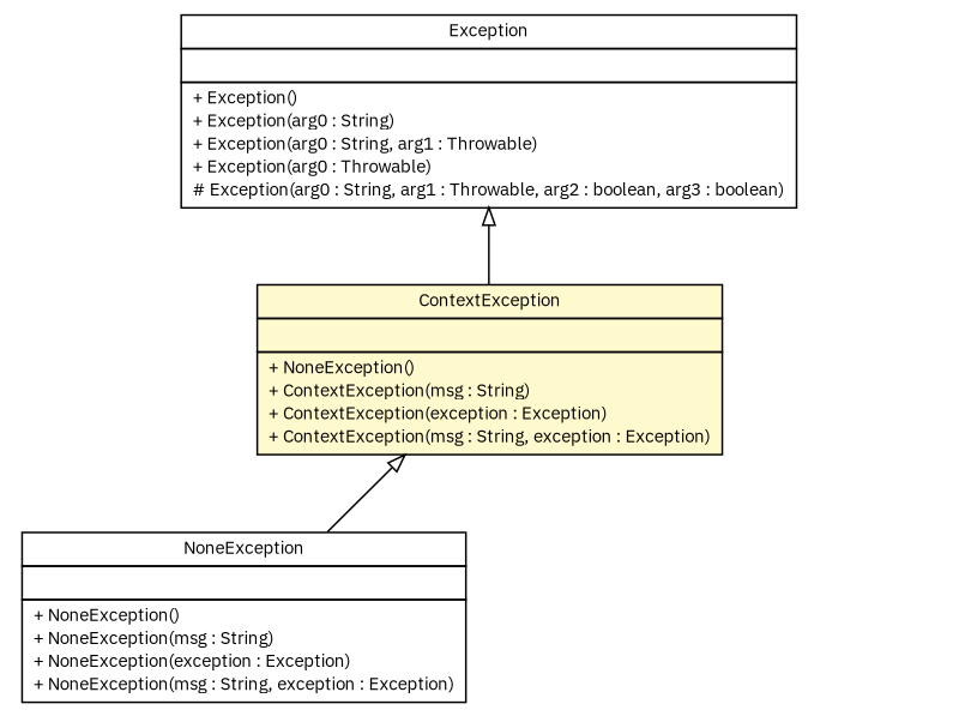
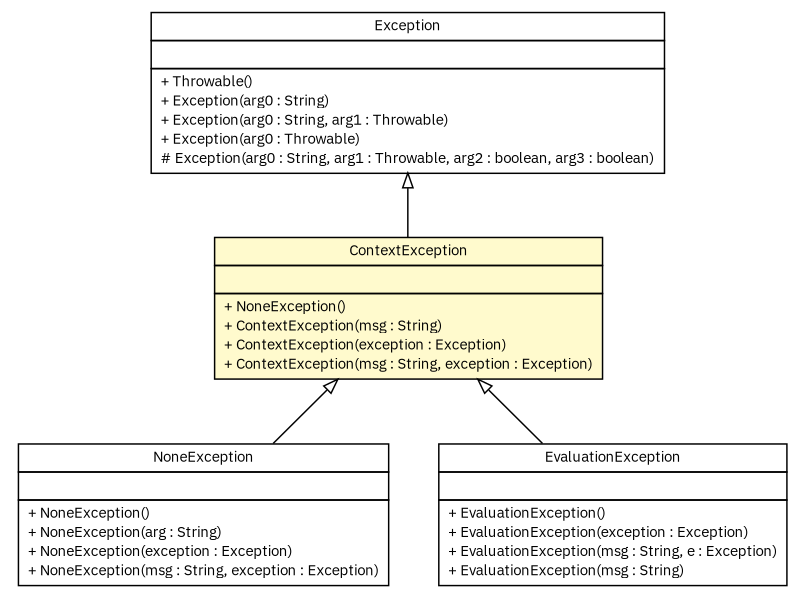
  digraph {
    fontname="IBM Plex Sans"
    nodesep=0.25
    ranksep=0.5
    node [fontcolor=black fontname="IBM Plex Sans" fontsize=10.0 shape=plaintext]
    edge [arrowtail=empty dir=back fontname="IBM Plex Sans" fontsize=10 headport=p labelfontname=Helvetica labelfontsize=10 tailport=p]
-   n1 [label=<<table title="sorcer.service.NoneException" border="0" cellborder="1" cellspacing="0" cellpadding="2" port="p" href="./NoneException.html"> 		<tr><td><table border="0" cellspacing="0" cellpadding="1"> <tr><td align="center" balign="center"> NoneException </td></tr> 		</table></td></tr> 		<tr><td><table border="0" cellspacing="0" cellpadding="1"> <tr><td align="left" balign="left">  </td></tr> 		</table></td></tr> 		<tr><td><table border="0" cellspacing="0" cellpadding="1"> <tr><td align="left" balign="left"> + NoneException() </td></tr> <tr><td align="left" balign="left"> + NoneException(msg : String) </td></tr> <tr><td align="left" balign="left"> + NoneException(exception : Exception) </td></tr> <tr><td align="left" balign="left"> + NoneException(msg : String, exception : Exception) </td></tr> 		</table></td></tr> 		</table>>]
+   n1 [label=<<table title="sorcer.service.NoneException" border="0" cellborder="1" cellspacing="0" cellpadding="2" port="p" href="./NoneException.html"> 		<tr><td><table border="0" cellspacing="0" cellpadding="1"> <tr><td align="center" balign="center"> NoneException </td></tr> 		</table></td></tr> 		<tr><td><table border="0" cellspacing="0" cellpadding="1"> <tr><td align="left" balign="left">  </td></tr> 		</table></td></tr> 		<tr><td><table border="0" cellspacing="0" cellpadding="1"> <tr><td align="left" balign="left"> + NoneException() </td></tr> <tr><td align="left" balign="left"> + NoneException(arg : String) </td></tr> <tr><td align="left" balign="left"> + NoneException(exception : Exception) </td></tr> <tr><td align="left" balign="left"> + NoneException(msg : String, exception : Exception) </td></tr> 		</table></td></tr> 		</table>>]
+   n2 [label=<<table title="sorcer.service.EvaluationException" border="0" cellborder="1" cellspacing="0" cellpadding="2" port="p" href="./EvaluationException.html"> 		<tr><td><table border="0" cellspacing="0" cellpadding="1"> <tr><td align="center" balign="center"> EvaluationException </td></tr> 		</table></td></tr> 		<tr><td><table border="0" cellspacing="0" cellpadding="1"> <tr><td align="left" balign="left">  </td></tr> 		</table></td></tr> 		<tr><td><table border="0" cellspacing="0" cellpadding="1"> <tr><td align="left" balign="left"> + EvaluationException() </td></tr> <tr><td align="left" balign="left"> + EvaluationException(exception : Exception) </td></tr> <tr><td align="left" balign="left"> + EvaluationException(msg : String, e : Exception) </td></tr> <tr><td align="left" balign="left"> + EvaluationException(msg : String) </td></tr> 		</table></td></tr> 		</table>>]
    n3 [label=<<table title="sorcer.service.ContextException" border="0" cellborder="1" cellspacing="0" cellpadding="2" port="p" bgcolor="lemonChiffon" href="./ContextException.html"> 		<tr><td><table border="0" cellspacing="0" cellpadding="1"> <tr><td align="center" balign="center"> ContextException </td></tr> 		</table></td></tr> 		<tr><td><table border="0" cellspacing="0" cellpadding="1"> <tr><td align="left" balign="left">  </td></tr> 		</table></td></tr> 		<tr><td><table border="0" cellspacing="0" cellpadding="1"> <tr><td align="left" balign="left"> + NoneException() </td></tr> <tr><td align="left" balign="left"> + ContextException(msg : String) </td></tr> <tr><td align="left" balign="left"> + ContextException(exception : Exception) </td></tr> <tr><td align="left" balign="left"> + ContextException(msg : String, exception : Exception) </td></tr> 		</table></td></tr> 		</table>>]
-   n4 [label=<<table title="java.lang.Exception" border="0" cellborder="1" cellspacing="0" cellpadding="2" port="p" href="http://docs.oracle.com/javase/7/docs/api/java/lang/Exception.html"> 		<tr><td><table border="0" cellspacing="0" cellpadding="1"> <tr><td align="center" balign="center"> Exception </td></tr> 		</table></td></tr> 		<tr><td><table border="0" cellspacing="0" cellpadding="1"> <tr><td align="left" balign="left">  </td></tr> 		</table></td></tr> 		<tr><td><table border="0" cellspacing="0" cellpadding="1"> <tr><td align="left" balign="left"> + Exception() </td></tr> <tr><td align="left" balign="left"> + Exception(arg0 : String) </td></tr> <tr><td align="left" balign="left"> + Exception(arg0 : String, arg1 : Throwable) </td></tr> <tr><td align="left" balign="left"> + Exception(arg0 : Throwable) </td></tr> <tr><td align="left" balign="left"> # Exception(arg0 : String, arg1 : Throwable, arg2 : boolean, arg3 : boolean) </td></tr> 		</table></td></tr> 		</table>>]
+   n4 [label=<<table title="java.lang.Exception" border="0" cellborder="1" cellspacing="0" cellpadding="2" port="p" href="http://docs.oracle.com/javase/7/docs/api/java/lang/Exception.html"> 		<tr><td><table border="0" cellspacing="0" cellpadding="1"> <tr><td align="center" balign="center"> Exception </td></tr> 		</table></td></tr> 		<tr><td><table border="0" cellspacing="0" cellpadding="1"> <tr><td align="left" balign="left">  </td></tr> 		</table></td></tr> 		<tr><td><table border="0" cellspacing="0" cellpadding="1"> <tr><td align="left" balign="left"> + Throwable() </td></tr> <tr><td align="left" balign="left"> + Exception(arg0 : String) </td></tr> <tr><td align="left" balign="left"> + Exception(arg0 : String, arg1 : Throwable) </td></tr> <tr><td align="left" balign="left"> + Exception(arg0 : Throwable) </td></tr> <tr><td align="left" balign="left"> # Exception(arg0 : String, arg1 : Throwable, arg2 : boolean, arg3 : boolean) </td></tr> 		</table></td></tr> 		</table>>]
    n3 -> n1
+   n3 -> n2
    n4 -> n3
  }
